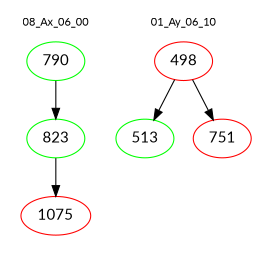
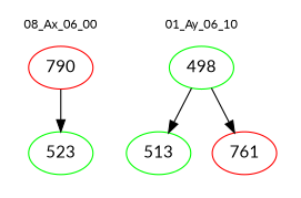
  digraph {
    fontname=Lato
    node [color=green fontname=Lato]
    edge [color=black fontname=Lato]
-   n1 [label=823]
-   n2 [label=790]
-   n3 [color=red label=1075]
-   n4 [color=red label=498]
+   n1 [label=523]
+   n2 [color=red label=790]
+   n4 [label=498]
    n5 [label=513]
-   n6 [color=red label=751]
+   n6 [color=red label=761]
    subgraph cluster_1 {
      color=white
      fontsize=10
      label="08_Ax_06_00"
      n1
      n2
-     n3
    }
    subgraph cluster_2 {
      color=white
      fontsize=10
      label="01_Ay_06_10"
      n4
      n5
      n6
    }
-   n1 -> n3
    n2 -> n1
    n4 -> n5
    n4 -> n6
  }
